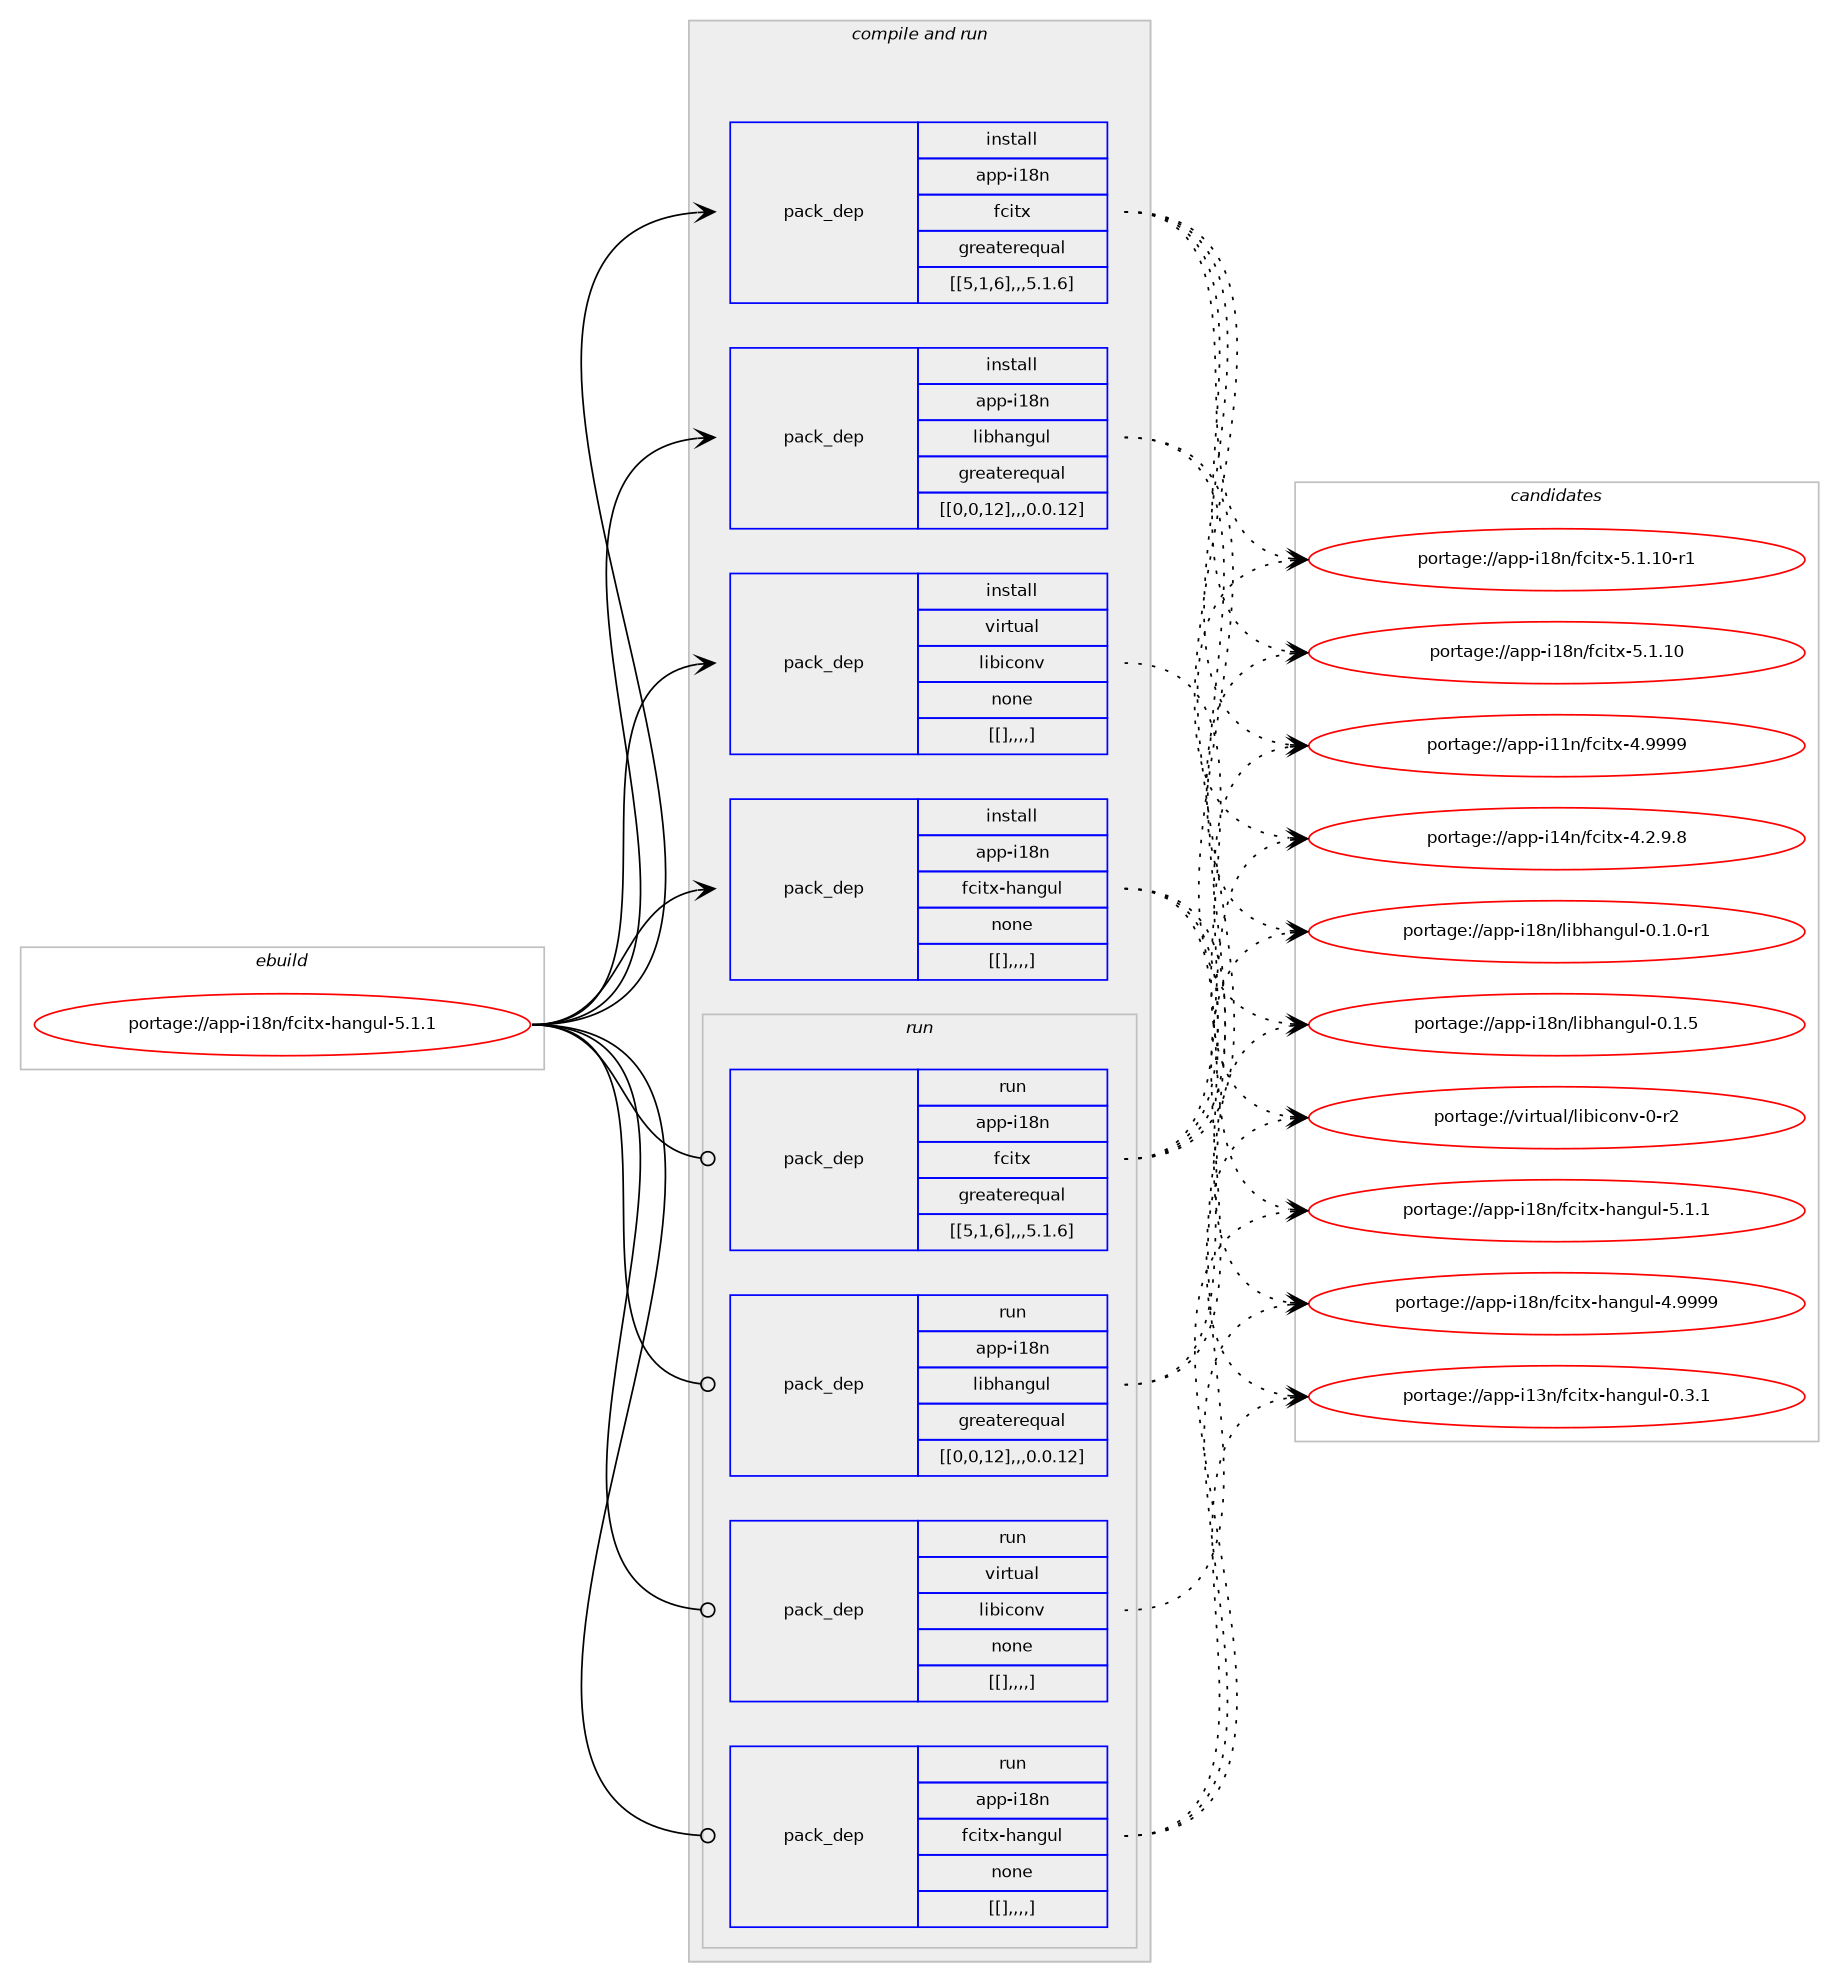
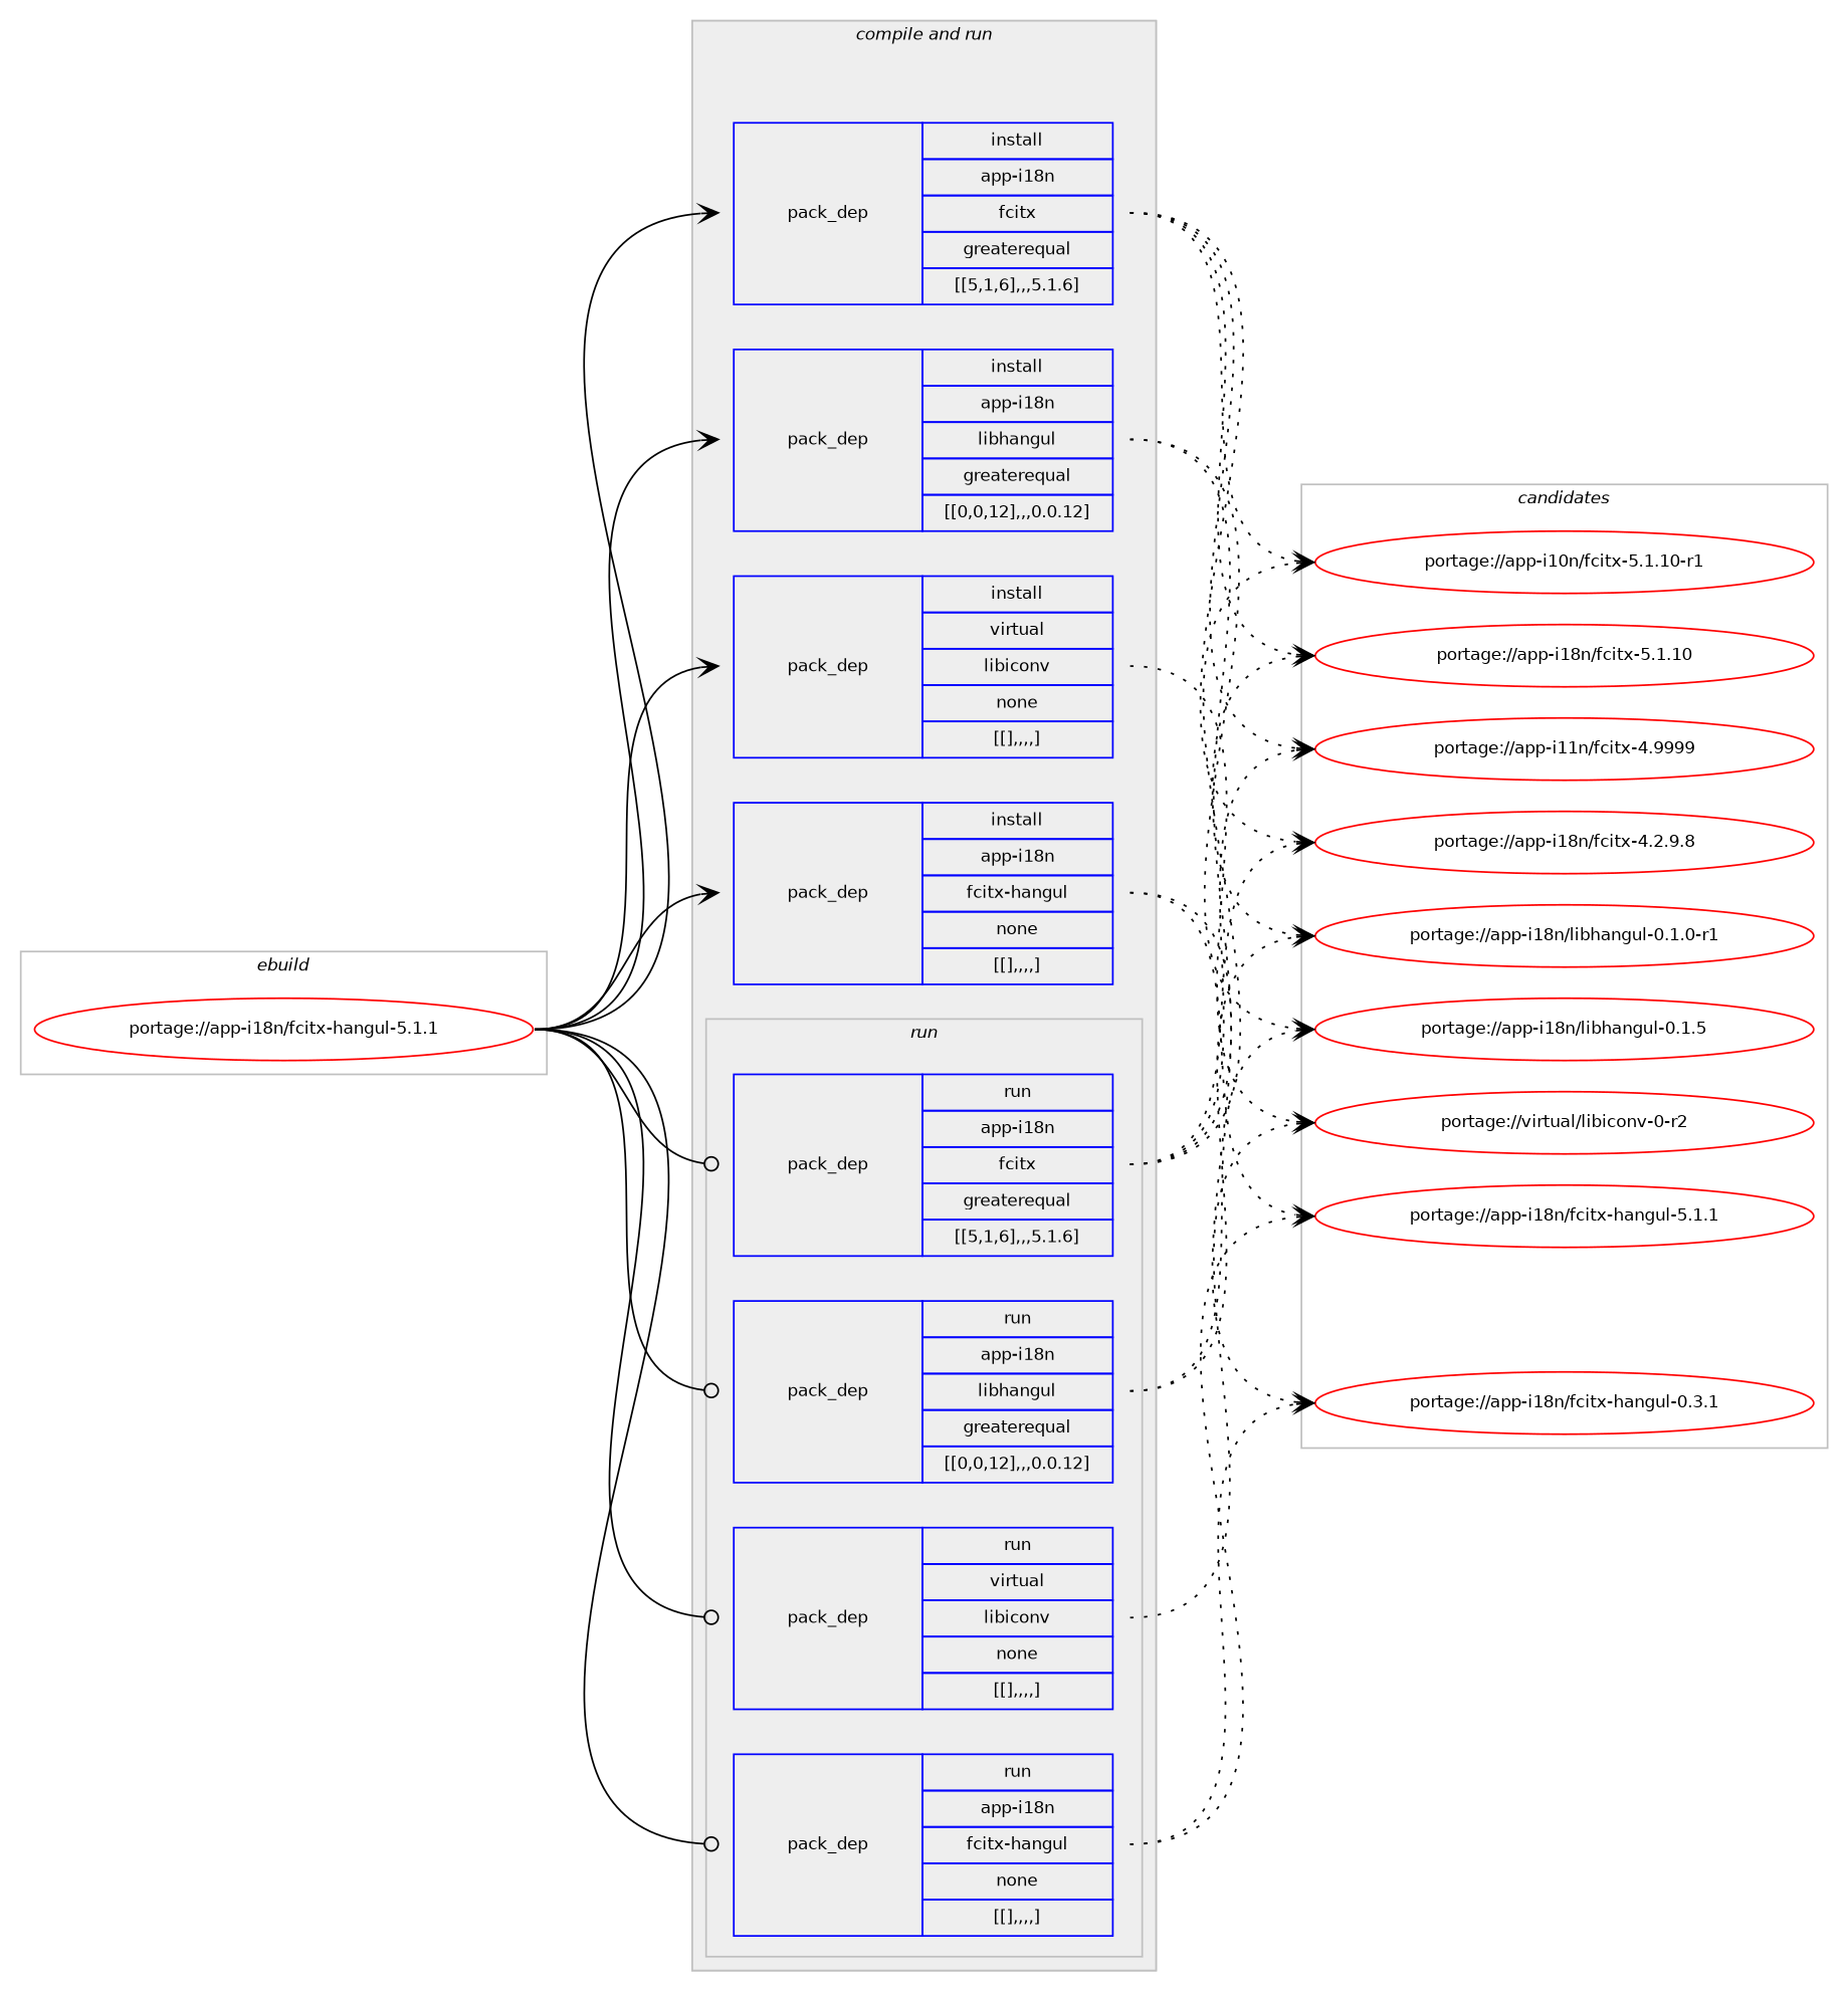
  digraph {
    compound=true
    concentrate=true
    fontname=Helvetica
    fontsize=10
    newrank=true
    rankdir=LR
    ranksep=1.5
    node [color=red fontname=Helvetica fontsize=10]
    edge [arrowhead=vee headport=w style=dotted tailport=e weight=100]
    n1 [label="portage://app-i18n/fcitx-hangul-5.1.1" width=4]
    n2 [color=blue label=<<TABLE BORDER="0" CELLBORDER="1" CELLSPACING="0" CELLPADDING="4" WIDTH="220"><TR><TD ROWSPAN="6" CELLPADDING="30">pack_dep</TD></TR><TR><TD WIDTH="110">install</TD></TR><TR><TD>app-i18n</TD></TR><TR><TD>fcitx</TD></TR><TR><TD>greaterequal</TD></TR><TR><TD>[[5,1,6],,,5.1.6]</TD></TR></TABLE>> shape=none]
    n3 [color=blue label=<<TABLE BORDER="0" CELLBORDER="1" CELLSPACING="0" CELLPADDING="4" WIDTH="220"><TR><TD ROWSPAN="6" CELLPADDING="30">pack_dep</TD></TR><TR><TD WIDTH="110">install</TD></TR><TR><TD>app-i18n</TD></TR><TR><TD>libhangul</TD></TR><TR><TD>greaterequal</TD></TR><TR><TD>[[0,0,12],,,0.0.12]</TD></TR></TABLE>> shape=none]
    n4 [color=blue label=<<TABLE BORDER="0" CELLBORDER="1" CELLSPACING="0" CELLPADDING="4" WIDTH="220"><TR><TD ROWSPAN="6" CELLPADDING="30">pack_dep</TD></TR><TR><TD WIDTH="110">install</TD></TR><TR><TD>virtual</TD></TR><TR><TD>libiconv</TD></TR><TR><TD>none</TD></TR><TR><TD>[[],,,,]</TD></TR></TABLE>> shape=none]
    n5 [color=blue label=<<TABLE BORDER="0" CELLBORDER="1" CELLSPACING="0" CELLPADDING="4" WIDTH="220"><TR><TD ROWSPAN="6" CELLPADDING="30">pack_dep</TD></TR><TR><TD WIDTH="110">install</TD></TR><TR><TD>app-i18n</TD></TR><TR><TD>fcitx-hangul</TD></TR><TR><TD>none</TD></TR><TR><TD>[[],,,,]</TD></TR></TABLE>> shape=none]
    n6 [color=blue label=<<TABLE BORDER="0" CELLBORDER="1" CELLSPACING="0" CELLPADDING="4" WIDTH="220"><TR><TD ROWSPAN="6" CELLPADDING="30">pack_dep</TD></TR><TR><TD WIDTH="110">run</TD></TR><TR><TD>app-i18n</TD></TR><TR><TD>fcitx</TD></TR><TR><TD>greaterequal</TD></TR><TR><TD>[[5,1,6],,,5.1.6]</TD></TR></TABLE>> shape=none]
    n7 [color=blue label=<<TABLE BORDER="0" CELLBORDER="1" CELLSPACING="0" CELLPADDING="4" WIDTH="220"><TR><TD ROWSPAN="6" CELLPADDING="30">pack_dep</TD></TR><TR><TD WIDTH="110">run</TD></TR><TR><TD>app-i18n</TD></TR><TR><TD>libhangul</TD></TR><TR><TD>greaterequal</TD></TR><TR><TD>[[0,0,12],,,0.0.12]</TD></TR></TABLE>> shape=none]
    n8 [color=blue label=<<TABLE BORDER="0" CELLBORDER="1" CELLSPACING="0" CELLPADDING="4" WIDTH="220"><TR><TD ROWSPAN="6" CELLPADDING="30">pack_dep</TD></TR><TR><TD WIDTH="110">run</TD></TR><TR><TD>virtual</TD></TR><TR><TD>libiconv</TD></TR><TR><TD>none</TD></TR><TR><TD>[[],,,,]</TD></TR></TABLE>> shape=none]
    n9 [color=blue label=<<TABLE BORDER="0" CELLBORDER="1" CELLSPACING="0" CELLPADDING="4" WIDTH="220"><TR><TD ROWSPAN="6" CELLPADDING="30">pack_dep</TD></TR><TR><TD WIDTH="110">run</TD></TR><TR><TD>app-i18n</TD></TR><TR><TD>fcitx-hangul</TD></TR><TR><TD>none</TD></TR><TR><TD>[[],,,,]</TD></TR></TABLE>> shape=none]
-   n10 [label="portage://app-i18n/fcitx-5.1.10-r1" width=4]
+   n10 [label="portage://app-i10n/fcitx-5.1.10-r1" width=4]
    n11 [label="portage://app-i18n/fcitx-5.1.10" width=4]
    n12 [label="portage://app-i11n/fcitx-4.9999" width=4]
-   n13 [label="portage://app-i14n/fcitx-4.2.9.8" width=4]
+   n13 [label="portage://app-i18n/fcitx-4.2.9.8" width=4]
    n14 [label="portage://app-i18n/libhangul-0.1.0-r1" width=4]
    n15 [label="portage://app-i18n/libhangul-0.1.5" width=4]
    n16 [label="portage://virtual/libiconv-0-r2" width=4]
    n17 [label="portage://app-i18n/fcitx-hangul-5.1.1" width=4]
-   n18 [label="portage://app-i18n/fcitx-hangul-4.9999" width=4]
-   n19 [label="portage://app-i13n/fcitx-hangul-0.3.1" width=4]
+   n19 [label="portage://app-i18n/fcitx-hangul-0.3.1" width=4]
    subgraph cluster_1 {
      color=gray
      label=<<i>ebuild</i>>
      n1
    }
    subgraph cluster_2 {
      color=gray
      label=<<i>dependencies</i>>
      subgraph cluster_3 {
        color=gray
        fillcolor="#eeeeee"
        label=<<i>compile</i>>
        style=filled
        subgraph sub_4 {
          color=gray
          fillcolor="#eeeeee"
          label=<<i>compile</i>>
          style=filled
          n2
        }
        subgraph sub_5 {
          color=gray
          fillcolor="#eeeeee"
          label=<<i>compile</i>>
          style=filled
          n3
        }
        subgraph sub_6 {
          color=gray
          fillcolor="#eeeeee"
          label=<<i>compile</i>>
          style=filled
          n4
        }
        subgraph sub_7 {
          color=gray
          fillcolor="#eeeeee"
          label=<<i>compile</i>>
          style=filled
          n5
        }
      }
      subgraph cluster_8 {
        color=gray
        fillcolor="#eeeeee"
        label=<<i>compile and run</i>>
        style=filled
      }
      subgraph cluster_9 {
        color=gray
        fillcolor="#eeeeee"
        label=<<i>run</i>>
        style=filled
        subgraph sub_10 {
          color=gray
          fillcolor="#eeeeee"
          label=<<i>run</i>>
          style=filled
          n6
        }
        subgraph sub_11 {
          color=gray
          fillcolor="#eeeeee"
          label=<<i>run</i>>
          style=filled
          n7
        }
        subgraph sub_12 {
          color=gray
          fillcolor="#eeeeee"
          label=<<i>run</i>>
          style=filled
          n8
        }
        subgraph sub_13 {
          color=gray
          fillcolor="#eeeeee"
          label=<<i>run</i>>
          style=filled
          n9
        }
      }
    }
    subgraph cluster_14 {
      color=gray
      label=<<i>candidates</i>>
      rank=same
      subgraph sub_15 {
        color=black
        label=<<i>candidates</i>>
        nodesep=1
        rank=same
        n10
        n11
        n12
        n13
      }
      subgraph sub_16 {
        color=black
        label=<<i>candidates</i>>
        nodesep=1
        rank=same
        n14
        n15
      }
      subgraph sub_17 {
        color=black
        label=<<i>candidates</i>>
        nodesep=1
        rank=same
        n16
      }
      subgraph sub_18 {
        color=black
        label=<<i>candidates</i>>
        nodesep=1
        rank=same
        n17
-       n18
        n19
      }
      subgraph sub_19 {
        color=black
        label=<<i>candidates</i>>
        nodesep=1
        rank=same
        n10
        n11
        n12
        n13
      }
      subgraph sub_20 {
        color=black
        label=<<i>candidates</i>>
        nodesep=1
        rank=same
        n14
        n15
      }
      subgraph sub_21 {
        color=black
        label=<<i>candidates</i>>
        nodesep=1
        rank=same
        n16
      }
      subgraph sub_22 {
        color=black
        label=<<i>candidates</i>>
        nodesep=1
        rank=same
        n17
-       n18
        n19
      }
    }
    n1 -> n2 [style=solid weight=20]
    n1 -> n3 [style=solid weight=20]
    n1 -> n4 [style=solid weight=20]
    n1 -> n5 [style=solid weight=20]
    n1 -> n6 [arrowhead=odot style=solid weight=20]
    n1 -> n7 [arrowhead=odot style=solid weight=20]
    n1 -> n8 [arrowhead=odot style=solid weight=20]
    n1 -> n9 [arrowhead=odot style=solid weight=20]
    n2 -> n10
    n2 -> n11
    n2 -> n12
    n2 -> n13
    n3 -> n14
    n3 -> n15
    n4 -> n16
    n5 -> n17
-   n5 -> n18
    n5 -> n19
    n6 -> n10
    n6 -> n11
    n6 -> n12
    n6 -> n13
    n7 -> n14
    n7 -> n15
    n8 -> n16
    n9 -> n17
-   n9 -> n18
    n9 -> n19
  }
